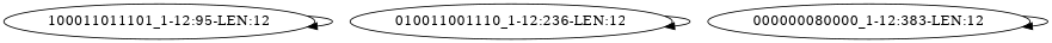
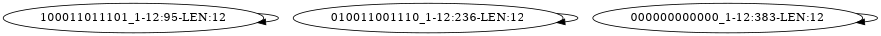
  digraph {
    "100011011101_1-12:95-LEN:12"
    "010011001110_1-12:236-LEN:12"
-   "000000000000_1-12:383-LEN:12" [label="000000080000_1-12:383-LEN:12"]
+   "000000000000_1-12:383-LEN:12"
    "100011011101_1-12:95-LEN:12" -> "100011011101_1-12:95-LEN:12"
    "010011001110_1-12:236-LEN:12" -> "010011001110_1-12:236-LEN:12"
    "000000000000_1-12:383-LEN:12" -> "000000000000_1-12:383-LEN:12"
  }
